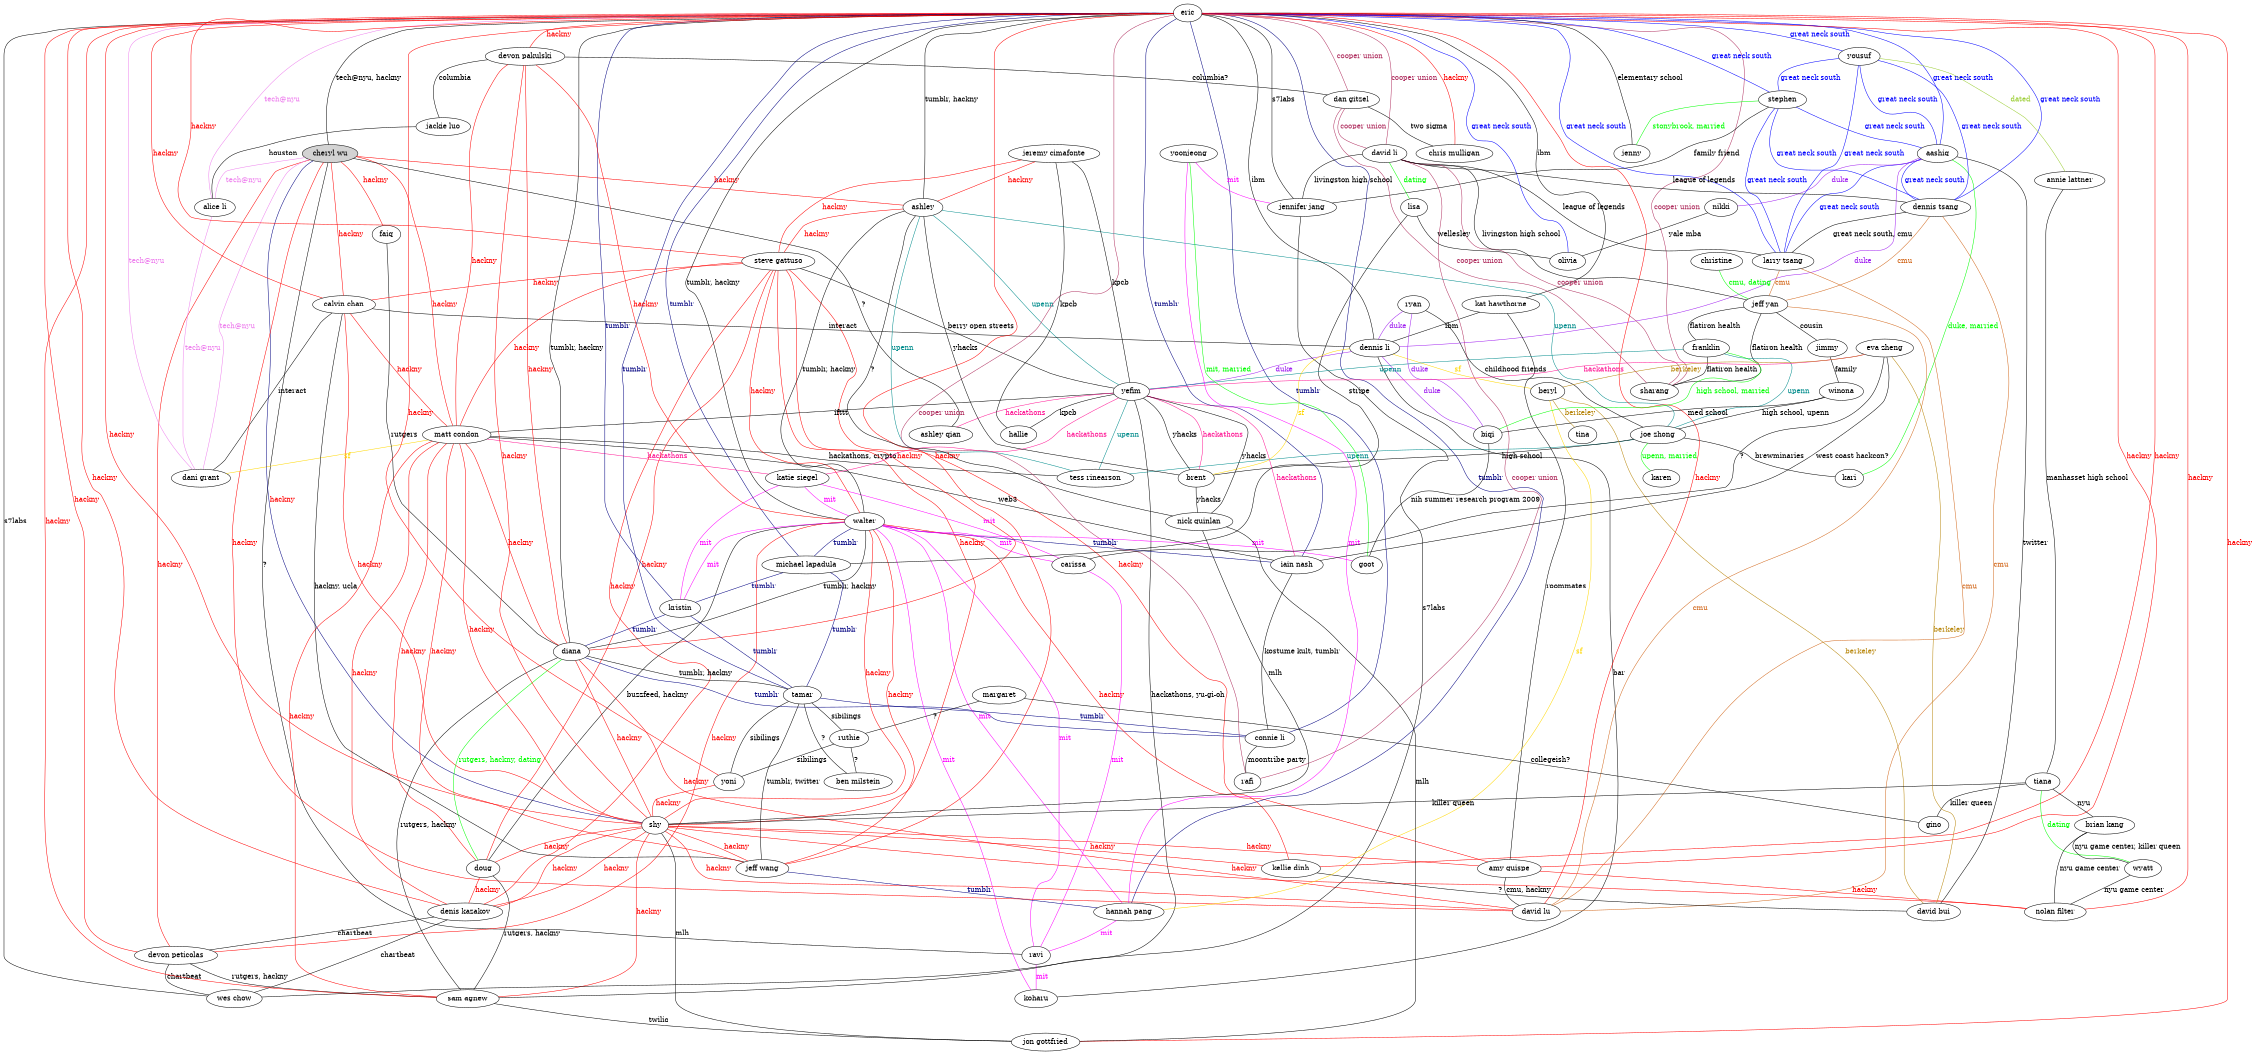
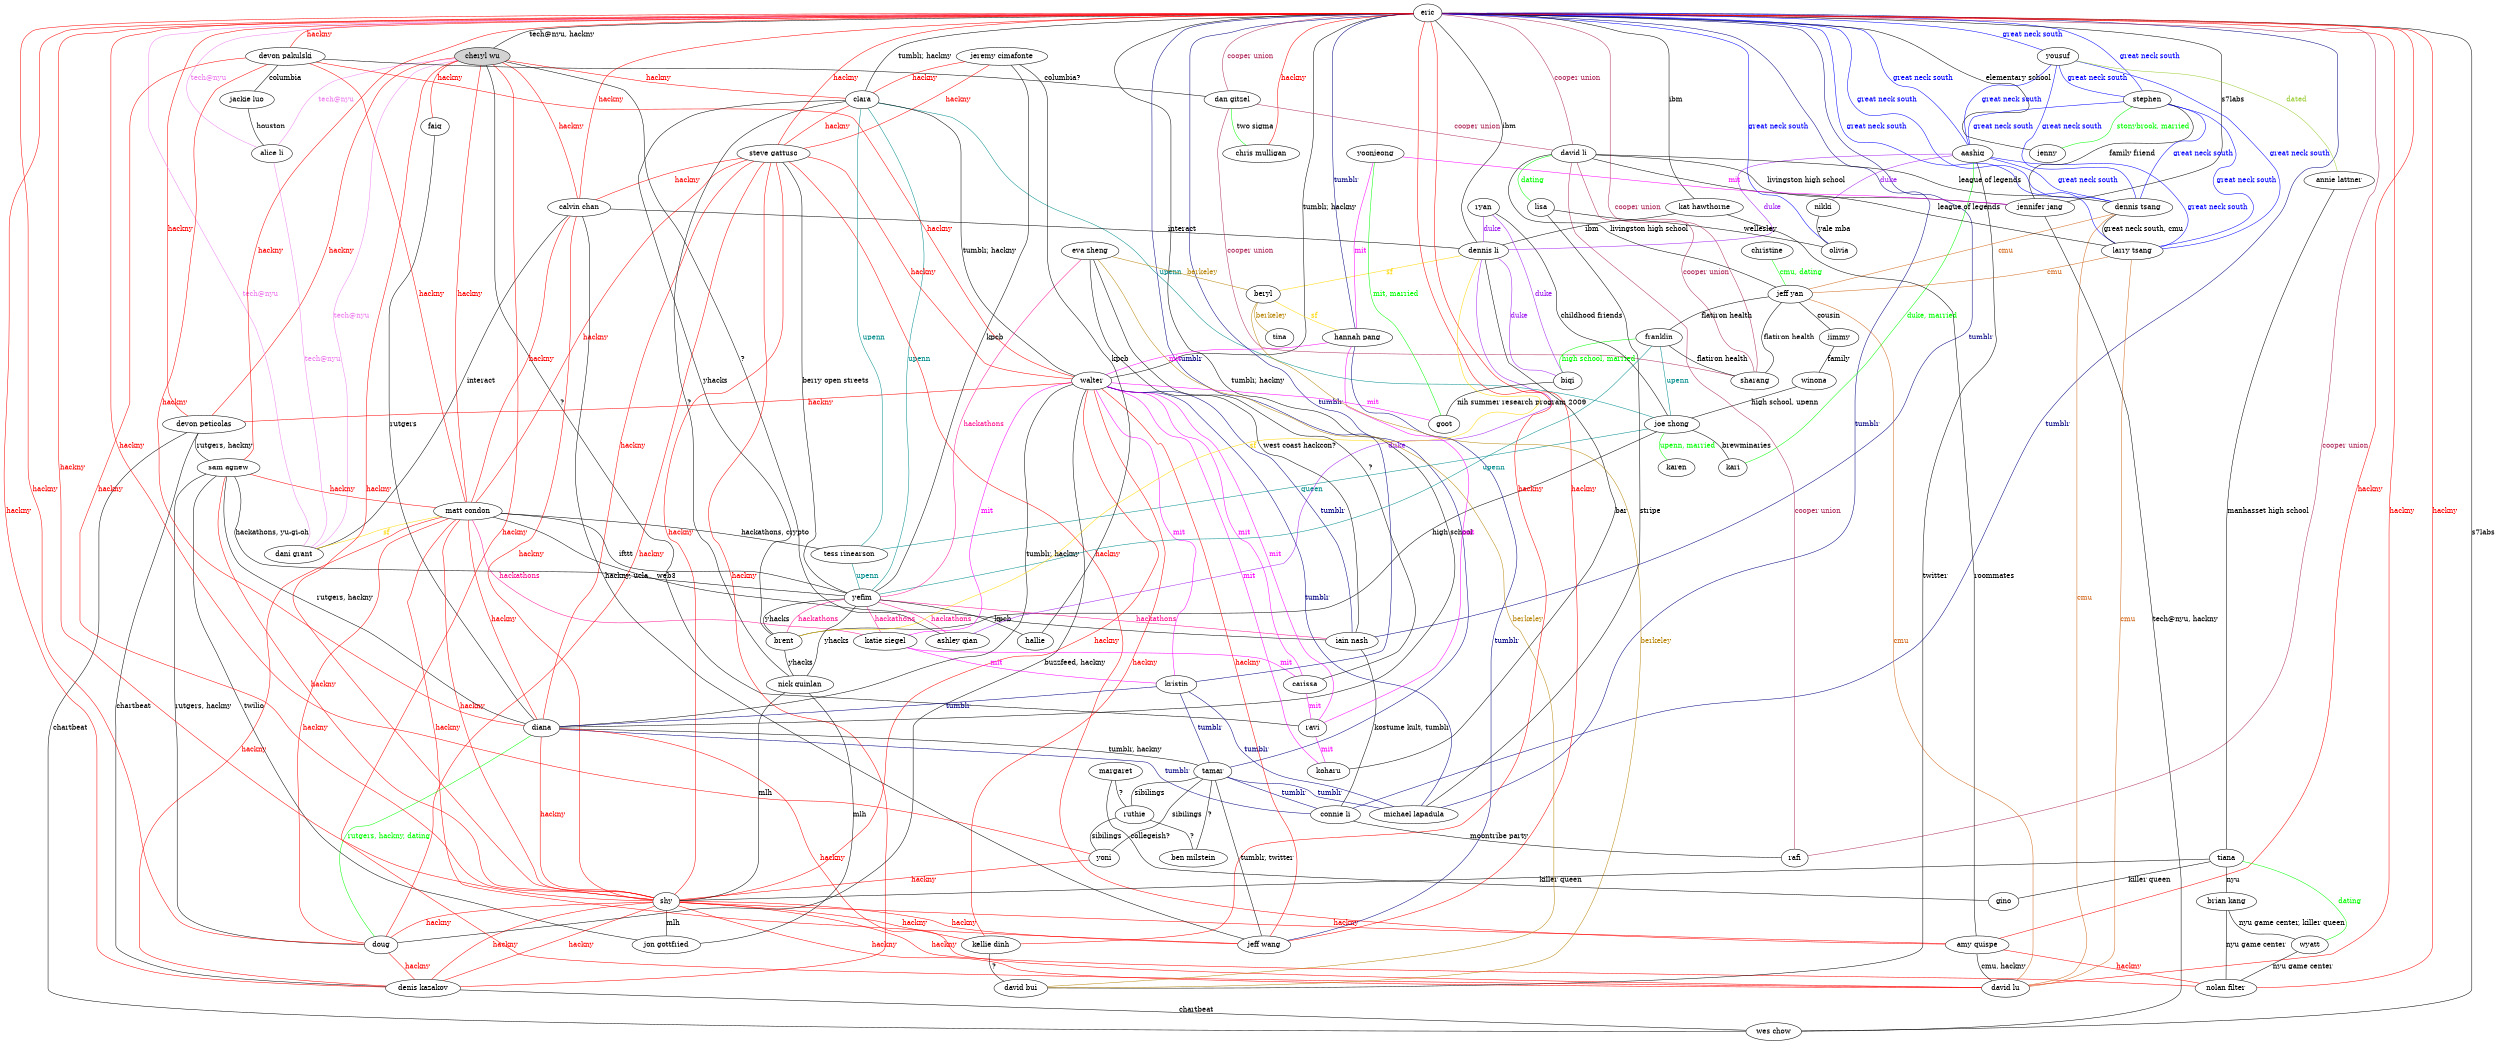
  graph {
    "cheryl wu" [fillcolor=lightgray style=filled]
-   clara [label=ashley]
+   clara
    ravi
    "devon peticolas"
    "calvin chan"
    "dani grant"
    "matt condon"
    faiq
    "alice li"
    "ashley qian"
    "steve gattuso"
    "joe zhong"
    yefim
    koharu
    "wes chow"
    "sam agnew"
    "dennis li"
    shy
    doug
    "iain nash"
    "denis kazakov"
    "tess rinearson"
    "katie siegel"
    diana
    eric
    aashiq
    "dennis tsang"
    "larry tsang"
    "david li"
    walter
    "hannah pang"
    "michael lapadula"
    tamar
    kristin
    yoni
    sharang
    "connie li"
    rafi
    stephen
    jenny
    "jennifer jang"
    olivia
    "jeff wang"
    "kellie dinh"
    "david lu"
    "amy quispe"
    "kat hawthorne"
    "nolan filter"
    yousuf
    "chris mulligan"
    "dan gitzel"
    n52 [label="devon pakulski"]
    kari
    "david bui"
    nikki
    biqi
    beryl
    "jeff yan"
    lisa
    goot
    carissa
    ruthie
    "ben milstein"
    "jon gottfried"
    "annie lattner"
    "jackie luo"
    tina
    jimmy
    franklin
    winona
    brent
    karen
    "nick quinlan"
    hallie
    ryan
    christine
    tiana
    gino
    "brian kang"
    wyatt
    yoonjeong
    margaret
    "eva zheng"
    "jeremy cimafonte"
    "cheryl wu" -- clara [color=red fontcolor=red label=hackny]
    "cheryl wu" -- ravi [label="?"]
    "cheryl wu" -- "devon peticolas" [color=red fontcolor=red label=hackny]
    "cheryl wu" -- "calvin chan" [color=red fontcolor=red label=hackny]
    "cheryl wu" -- "dani grant" [color=violet fontcolor=violet label="tech@nyu"]
    "cheryl wu" -- "matt condon" [color=red fontcolor=red label=hackny]
    "cheryl wu" -- faiq [color=red fontcolor=red label=hackny]
    "cheryl wu" -- "alice li" [color=violet fontcolor=violet label="tech@nyu"]
    "cheryl wu" -- "ashley qian" [label="?"]
    clara -- "steve gattuso" [color=red fontcolor=red label=hackny]
    clara -- "joe zhong" [color=darkcyan fontcolor=darkcyan label=upenn]
    clara -- yefim [color=darkcyan fontcolor=darkcyan label=upenn]
    ravi -- koharu [color=magenta fontcolor=magenta label=mit]
    "devon peticolas" -- "wes chow" [label=chartbeat]
    "devon peticolas" -- "sam agnew" [label="rutgers, hackny"]
    "calvin chan" -- "dennis li" [label=interact]
    "calvin chan" -- shy [color=red fontcolor=red label=hackny]
    "dani grant" -- "calvin chan" [label=interact]
    "matt condon" -- "calvin chan" [color=red fontcolor=red label=hackny]
    "matt condon" -- "dani grant" [color=gold fontcolor=gold label=sf]
    "matt condon" -- doug [color=red fontcolor=red label=hackny]
    "matt condon" -- "iain nash" [label=web3]
    "matt condon" -- "denis kazakov" [color=red fontcolor=red label=hackny]
    "matt condon" -- "tess rinearson" [label="hackathons, crypto"]
    "matt condon" -- "katie siegel" [color=deeppink fontcolor=deeppink label=hackathons]
    faiq -- diana [label=rutgers]
    "alice li" -- "dani grant" [color=violet fontcolor=violet label="tech@nyu"]
    "steve gattuso" -- "calvin chan" [color=red fontcolor=red label=hackny]
    "steve gattuso" -- "matt condon" [color=red fontcolor=red label=hackny]
    "steve gattuso" -- shy [color=red fontcolor=red label=hackny]
    "steve gattuso" -- doug [color=red fontcolor=red label=hackny]
    "steve gattuso" -- "denis kazakov" [color=red fontcolor=red label=hackny]
    "steve gattuso" -- diana [color=red fontcolor=red label=hackny]
    "steve gattuso" -- walter [color=red fontcolor=red label=hackny]
    "steve gattuso" -- "amy quispe" [color=red fontcolor=red label=hackny]
-   "joe zhong" -- "tess rinearson" [color=darkcyan fontcolor=darkcyan label=upenn]
+   "joe zhong" -- "tess rinearson" [color=darkcyan fontcolor=darkcyan label=queen]
    "joe zhong" -- kari [label=brewminaries]
    "joe zhong" -- brent [label="high school"]
    "joe zhong" -- karen [color=green fontcolor=green label="upenn, married"]
    yefim -- "matt condon" [label=ifttt]
    yefim -- "ashley qian" [color=deeppink fontcolor=deeppink label=hackathons]
    yefim -- "steve gattuso" [label="berry open streets"]
    yefim -- "iain nash" [color=deeppink fontcolor=deeppink label=hackathons]
    yefim -- "katie siegel" [color=deeppink fontcolor=deeppink label=hackathons]
    yefim -- brent [color=deeppink fontcolor=deeppink label=hackathons]
    yefim -- hallie [label=kpcb]
    "sam agnew" -- "matt condon" [color=red fontcolor=red label=hackny]
    "sam agnew" -- yefim [label="hackathons, yu-gi-oh"]
    "sam agnew" -- "jon gottfried" [label=twilio]
-   "dennis li" -- yefim [color=purple fontcolor=purple label=duke]
+   "dennis li" -- "ashley qian" [color=purple fontcolor=purple label=duke]
    "dennis li" -- koharu [label=bar]
    "dennis li" -- biqi [color=purple fontcolor=purple label=duke]
    "dennis li" -- beryl [color=gold fontcolor=gold label=sf]
-   shy -- "cheryl wu" [color=navy fontcolor=red label=hackny]
+   shy -- "cheryl wu" [color=red fontcolor=red label=hackny]
    shy -- "matt condon" [color=red fontcolor=red label=hackny]
    shy -- "sam agnew" [color=red fontcolor=red label=hackny]
    shy -- doug [color=red fontcolor=red label=hackny]
    shy -- "denis kazakov" [color=red fontcolor=red label=hackny]
    shy -- "denis kazakov" [color=red fontcolor=red label=hackny]
    shy -- diana [color=red fontcolor=red label=hackny]
    shy -- walter [color=red fontcolor=red label=hackny]
    shy -- "jeff wang" [color=red fontcolor=red label=hackny]
    shy -- "kellie dinh" [color=red fontcolor=red label=hackny]
    shy -- "david lu" [color=red fontcolor=red label=hackny]
    shy -- "amy quispe" [color=red fontcolor=red label=hackny]
    shy -- "nolan filter" [color=red fontcolor=red label=hackny]
    shy -- "jon gottfried" [label=mlh]
    doug -- "sam agnew" [label="rutgers, hackny"]
    doug -- "denis kazakov" [color=red fontcolor=red label=hackny]
    doug -- walter [label="buzzfeed, hackny"]
    "iain nash" -- "connie li" [label="kostume kult, tumblr"]
    "denis kazakov" -- "devon peticolas" [label=chartbeat]
    "denis kazakov" -- "wes chow" [label=chartbeat]
    "tess rinearson" -- clara [color=darkcyan fontcolor=darkcyan label=upenn]
    "tess rinearson" -- yefim [color=darkcyan fontcolor=darkcyan label=upenn]
    "katie siegel" -- walter [color=magenta fontcolor=magenta label=mit]
    "katie siegel" -- kristin [color=magenta fontcolor=magenta label=mit]
    "katie siegel" -- carissa [color=magenta fontcolor=magenta label=mit]
    diana -- "matt condon" [color=red fontcolor=red label=hackny]
    diana -- "sam agnew" [label="rutgers, hackny"]
    diana -- doug [color=green fontcolor=green label="rutgers, hackny, dating"]
    diana -- walter [label="tumblr, hackny"]
    diana -- tamar [label="tumblr, hackny"]
    diana -- "connie li" [color=navy fontcolor=navy label=tumblr]
    diana -- "david lu" [color=red fontcolor=red label=hackny]
    eric -- "cheryl wu" [label="tech@nyu, hackny"]
    eric -- clara [label="tumblr, hackny"]
    eric -- "devon peticolas" [color=red fontcolor=red label=hackny]
    eric -- "calvin chan" [color=red fontcolor=red label=hackny]
    eric -- "dani grant" [color=violet fontcolor=violet label="tech@nyu"]
    eric -- "alice li" [color=violet fontcolor=violet label="tech@nyu"]
    eric -- "steve gattuso" [color=red fontcolor=red label=hackny]
    eric -- "wes chow" [label=s7labs]
    eric -- "sam agnew" [color=red fontcolor=red label=hackny]
    eric -- "dennis li" [label=ibm]
    eric -- shy [color=red fontcolor=red label=hackny]
-   eric -- "jon gottfried" [color=red fontcolor=red label=hackny]
+   eric -- doug [color=red fontcolor=red label=hackny]
    eric -- "iain nash" [color=navy fontcolor=navy label=tumblr]
    eric -- "denis kazakov" [color=red fontcolor=red label=hackny]
    eric -- diana [label="tumblr, hackny"]
    eric -- aashiq [color=blue fontcolor=blue label="great neck south"]
    eric -- "dennis tsang" [color=blue fontcolor=blue label="great neck south"]
    eric -- "larry tsang" [color=blue fontcolor=blue label="great neck south"]
    eric -- "david li" [color=maroon fontcolor=maroon label="cooper union"]
    eric -- walter [label="tumblr, hackny"]
    eric -- "hannah pang" [color=navy fontcolor=navy label=tumblr]
    eric -- "michael lapadula" [color=navy fontcolor=navy label=tumblr]
    eric -- tamar [color=navy fontcolor=navy label=tumblr]
    eric -- kristin [color=navy fontcolor=navy label=tumblr]
    eric -- yoni [color=red fontcolor=red label=hackny]
    eric -- sharang [color=maroon fontcolor=maroon label="cooper union"]
    eric -- "connie li" [color=navy fontcolor=navy label=tumblr]
    eric -- rafi [color=maroon fontcolor=maroon label="cooper union"]
    eric -- stephen [color=blue fontcolor=blue label="great neck south"]
    eric -- jenny [label="elementary school"]
    eric -- "jennifer jang" [label=s7labs]
    eric -- olivia [color=blue fontcolor=blue label="great neck south"]
    eric -- "jeff wang" [color=red fontcolor=red label=hackny]
    eric -- "kellie dinh" [color=red fontcolor=red label=hackny]
    eric -- "david lu" [color=red fontcolor=red label=hackny]
    eric -- "amy quispe" [color=red fontcolor=red label=hackny]
    eric -- "kat hawthorne" [label=ibm]
    eric -- "nolan filter" [color=red fontcolor=red label=hackny]
    eric -- yousuf [color=blue fontcolor=blue label="great neck south"]
    eric -- "chris mulligan" [color=red fontcolor=red label=hackny]
    eric -- "dan gitzel" [color=maroon fontcolor=maroon label="cooper union"]
    eric -- n52 [color=red fontcolor=red label=hackny]
    aashiq -- "dennis li" [color=purple fontcolor=purple label=duke]
    aashiq -- "dennis tsang" [color=blue fontcolor=blue label="great neck south"]
    aashiq -- "larry tsang" [color=blue fontcolor=blue label="great neck south"]
    aashiq -- kari [color=green fontcolor=green label="duke, married"]
    aashiq -- "david bui" [label=twitter]
    aashiq -- nikki [color=purple fontcolor=purple label=duke]
    "dennis tsang" -- "larry tsang" [label="great neck south, cmu"]
    "dennis tsang" -- "david lu" [color=chocolate fontcolor=chocolate label=cmu]
    "dennis tsang" -- "jeff yan" [color=chocolate fontcolor=chocolate label=cmu]
    "larry tsang" -- "david lu" [color=chocolate fontcolor=chocolate label=cmu]
    "larry tsang" -- "jeff yan" [color=chocolate fontcolor=chocolate label=cmu]
    "david li" -- "dennis tsang" [label="league of legends"]
    "david li" -- "larry tsang" [label="league of legends"]
    "david li" -- sharang [color=maroon fontcolor=maroon label="cooper union"]
    "david li" -- rafi [color=maroon fontcolor=maroon label="cooper union"]
    "david li" -- "jennifer jang" [label="livingston high school"]
    "david li" -- "jeff yan" [label="livingston high school"]
    "david li" -- lisa [color=green fontcolor=green label=dating]
    walter -- clara [label="tumblr, hackny"]
    walter -- ravi [color=magenta fontcolor=magenta label=mit]
    walter -- "devon peticolas" [color=red fontcolor=red label=hackny]
    walter -- koharu [color=magenta fontcolor=magenta label=mit]
    walter -- "iain nash" [color=navy fontcolor=navy label=tumblr]
    walter -- "michael lapadula" [color=navy fontcolor=navy label=tumblr]
    walter -- kristin [color=magenta fontcolor=magenta label=mit]
    walter -- "kellie dinh" [color=red fontcolor=red label=hackny]
    walter -- goot [color=magenta fontcolor=magenta label=mit]
    walter -- carissa [color=magenta fontcolor=magenta label=mit]
    "hannah pang" -- ravi [color=magenta fontcolor=magenta label=mit]
    "hannah pang" -- walter [color=magenta fontcolor=magenta label=mit]
    "michael lapadula" -- kristin [color=navy fontcolor=navy label=tumblr]
    tamar -- "michael lapadula" [color=navy fontcolor=navy label=tumblr]
    tamar -- kristin [color=navy fontcolor=navy label=tumblr]
    tamar -- yoni [label=sibilings]
    tamar -- "connie li" [color=navy fontcolor=navy label=tumblr]
    tamar -- "jeff wang" [label="tumblr, twitter"]
    tamar -- ruthie [label=sibilings]
    tamar -- "ben milstein" [label="?"]
    kristin -- diana [color=navy fontcolor=navy label=tumblr]
    yoni -- shy [color=red fontcolor=red label=hackny]
    "connie li" -- rafi [label="moontribe party"]
    stephen -- aashiq [color=blue fontcolor=blue label="great neck south"]
    stephen -- "dennis tsang" [color=blue fontcolor=blue label="great neck south"]
    stephen -- "larry tsang" [color=blue fontcolor=blue label="great neck south"]
    stephen -- jenny [color=green fontcolor=green label="stonybrook, married"]
    stephen -- "jennifer jang" [label="family friend"]
-   "jennifer jang" -- "wes chow" [label=s7labs]
+   "jennifer jang" -- "wes chow" [label="tech@nyu, hackny"]
    "jeff wang" -- "calvin chan" [label="hackny, ucla"]
    "jeff wang" -- "matt condon" [color=red fontcolor=red label=hackny]
    "jeff wang" -- walter [color=red fontcolor=red label=hackny]
    "jeff wang" -- "hannah pang" [color=navy fontcolor=navy label=tumblr]
    "kellie dinh" -- "david bui" [label="?"]
    "david lu" -- "cheryl wu" [color=red fontcolor=red label=hackny]
    "amy quispe" -- "david lu" [label="cmu, hackny"]
    "amy quispe" -- "nolan filter" [color=red fontcolor=red label=hackny]
    "kat hawthorne" -- "dennis li" [label=ibm]
    "kat hawthorne" -- "amy quispe" [label=roommates]
    yousuf -- aashiq [color=blue fontcolor=blue label="great neck south"]
    yousuf -- "dennis tsang" [color=blue fontcolor=blue label="great neck south"]
    yousuf -- "larry tsang" [color=blue fontcolor=blue label="great neck south"]
    yousuf -- stephen [color=blue fontcolor=blue label="great neck south"]
    yousuf -- "annie lattner" [color=yellowgreen fontcolor=yellowgreen label=dated]
    "dan gitzel" -- "david li" [color=maroon fontcolor=maroon label="cooper union"]
    "dan gitzel" -- sharang [color=maroon fontcolor=maroon label="cooper union"]
-   "dan gitzel" -- "chris mulligan" [label="two sigma"]
+   "dan gitzel" -- "chris mulligan" [label="two sigma" color=green]
    n52 -- "matt condon" [color=red fontcolor=red label=hackny]
    n52 -- shy [color=red fontcolor=red label=hackny]
    n52 -- diana [color=red fontcolor=red label=hackny]
    n52 -- walter [color=red fontcolor=red label=hackny]
    n52 -- "dan gitzel" [label="columbia?"]
    n52 -- "jackie luo" [label=columbia]
    nikki -- olivia [label="yale mba"]
    biqi -- goot [label="nih summer research program 2009"]
    beryl -- "hannah pang" [color=gold fontcolor=gold label=sf]
    beryl -- "david bui" [color=darkgoldenrod fontcolor=darkgoldenrod label=berkeley]
    beryl -- tina [color=darkgoldenrod fontcolor=darkgoldenrod label=berkeley]
    "jeff yan" -- sharang [label="flatiron health"]
    "jeff yan" -- "david lu" [color=chocolate fontcolor=chocolate label=cmu]
    "jeff yan" -- jimmy [label=cousin]
    "jeff yan" -- franklin [label="flatiron health"]
    lisa -- "michael lapadula" [label=stripe]
    lisa -- olivia [label=wellesley]
    carissa -- ravi [color=magenta fontcolor=magenta label=mit]
    ruthie -- yoni [label=sibilings]
    ruthie -- "ben milstein" [label="?"]
    "annie lattner" -- tiana [label="manhasset high school"]
    "jackie luo" -- "alice li" [label=houston]
    jimmy -- winona [label=family]
    franklin -- "joe zhong" [color=darkcyan fontcolor=darkcyan label=upenn]
    franklin -- yefim [color=darkcyan fontcolor=darkcyan label=upenn]
    franklin -- sharang [label="flatiron health"]
    franklin -- biqi [color=green fontcolor=green label="high school, married"]
    winona -- "joe zhong" [label="high school, upenn"]
-   winona -- biqi [label="med school"]
    brent -- clara [label=yhacks]
    brent -- yefim [label=yhacks]
    brent -- "dennis li" [color=gold fontcolor=gold label=sf]
    brent -- "nick quinlan" [label=yhacks]
    "nick quinlan" -- clara [label="?"]
    "nick quinlan" -- yefim [label=yhacks]
    "nick quinlan" -- shy [label=mlh]
    "nick quinlan" -- "jon gottfried" [label=mlh]
    ryan -- "joe zhong" [label="childhood friends"]
    ryan -- "dennis li" [color=purple fontcolor=purple label=duke]
    ryan -- biqi [color=purple fontcolor=purple label=duke]
    christine -- "jeff yan" [color=green fontcolor=green label="cmu, dating"]
    tiana -- shy [label="killer queen"]
    tiana -- gino [label="killer queen"]
    tiana -- "brian kang" [label=nyu]
    tiana -- wyatt [color=green fontcolor=green label=dating]
    "brian kang" -- "nolan filter" [label="nyu game center"]
    "brian kang" -- wyatt [label="nyu game center, killer queen"]
    wyatt -- "nolan filter" [label="nyu game center"]
    yoonjeong -- "hannah pang" [color=magenta fontcolor=magenta label=mit]
    yoonjeong -- "jennifer jang" [color=magenta fontcolor=magenta label=mit]
    yoonjeong -- goot [color=green fontcolor=green label="mit, married"]
    margaret -- ruthie [label="?"]
    margaret -- gino [label="collegeish?"]
    "eva zheng" -- yefim [color=deeppink fontcolor=deeppink label=hackathons]
    "eva zheng" -- "iain nash" [label="west coast hackcon?"]
    "eva zheng" -- "david bui" [color=darkgoldenrod fontcolor=darkgoldenrod label=berkeley]
    "eva zheng" -- beryl [color=darkgoldenrod fontcolor=darkgoldenrod label=berkeley]
    "eva zheng" -- carissa [label="?"]
    "jeremy cimafonte" -- clara [color=red fontcolor=red label=hackny]
    "jeremy cimafonte" -- "steve gattuso" [color=red fontcolor=red label=hackny]
    "jeremy cimafonte" -- yefim [label=kpcb]
    "jeremy cimafonte" -- hallie [label=kpcb]
  }
